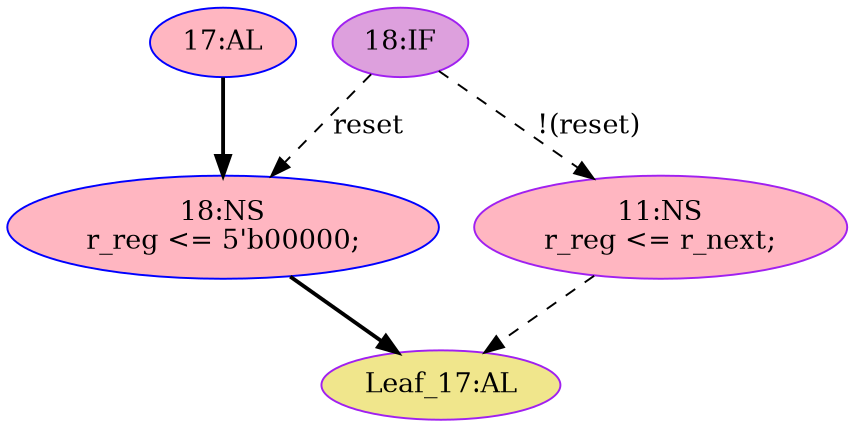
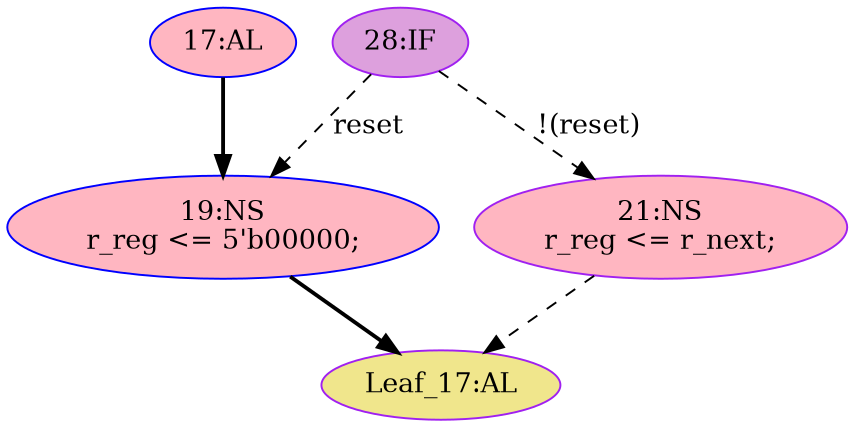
  strict digraph {
    node [color=purple fillcolor=lightpink statements="[]" style=filled typ=NonblockingSubstitution]
    edge [cond="[]" lineno=None style=dashed]
    n1 [ast="<pyverilog.vparser.ast.Always object at 0x7f37ce5aaf90>" clk_sens=True color=blue label="17:AL" sens="['clk', 'reset']" typ=Always use_var="['reset', 'r_next']"]
-   n2 [ast="<pyverilog.vparser.ast.NonblockingSubstitution object at 0x7f37cdca4d90>" color=blue label="18:NS\nr_reg <= 5'b00000;" statements="[<pyverilog.vparser.ast.NonblockingSubstitution object at 0x7f37cdca4d90>]"]
-   n3 [ast="<pyverilog.vparser.ast.IfStatement object at 0x7f37cdca4510>" fillcolor=plum label="18:IF" typ=IfStatement]
-   n4 [ast="<pyverilog.vparser.ast.NonblockingSubstitution object at 0x7f37cdca4890>" label="11:NS\nr_reg <= r_next;" statements="[<pyverilog.vparser.ast.NonblockingSubstitution object at 0x7f37cdca4890>]"]
+   n2 [ast="<pyverilog.vparser.ast.NonblockingSubstitution object at 0x7f37cdca4d90>" color=blue label="19:NS\nr_reg <= 5'b00000;" statements="[<pyverilog.vparser.ast.NonblockingSubstitution object at 0x7f37cdca4d90>]"]
+   n3 [ast="<pyverilog.vparser.ast.IfStatement object at 0x7f37cdca4510>" fillcolor=plum label="28:IF" typ=IfStatement]
+   n4 [ast="<pyverilog.vparser.ast.NonblockingSubstitution object at 0x7f37cdca4890>" label="21:NS\nr_reg <= r_next;" statements="[<pyverilog.vparser.ast.NonblockingSubstitution object at 0x7f37cdca4890>]"]
    n5 [def_var="['r_reg']" fillcolor=khaki label="Leaf_17:AL" statements="" typ=""]
    n1 -> n2 [style=bold]
    n2 -> n5 [style=bold]
    n3 -> n2 [cond="['reset']" label=reset lineno=18]
    n3 -> n4 [cond="['reset']" label="!(reset)" lineno=18]
    n4 -> n5
  }
